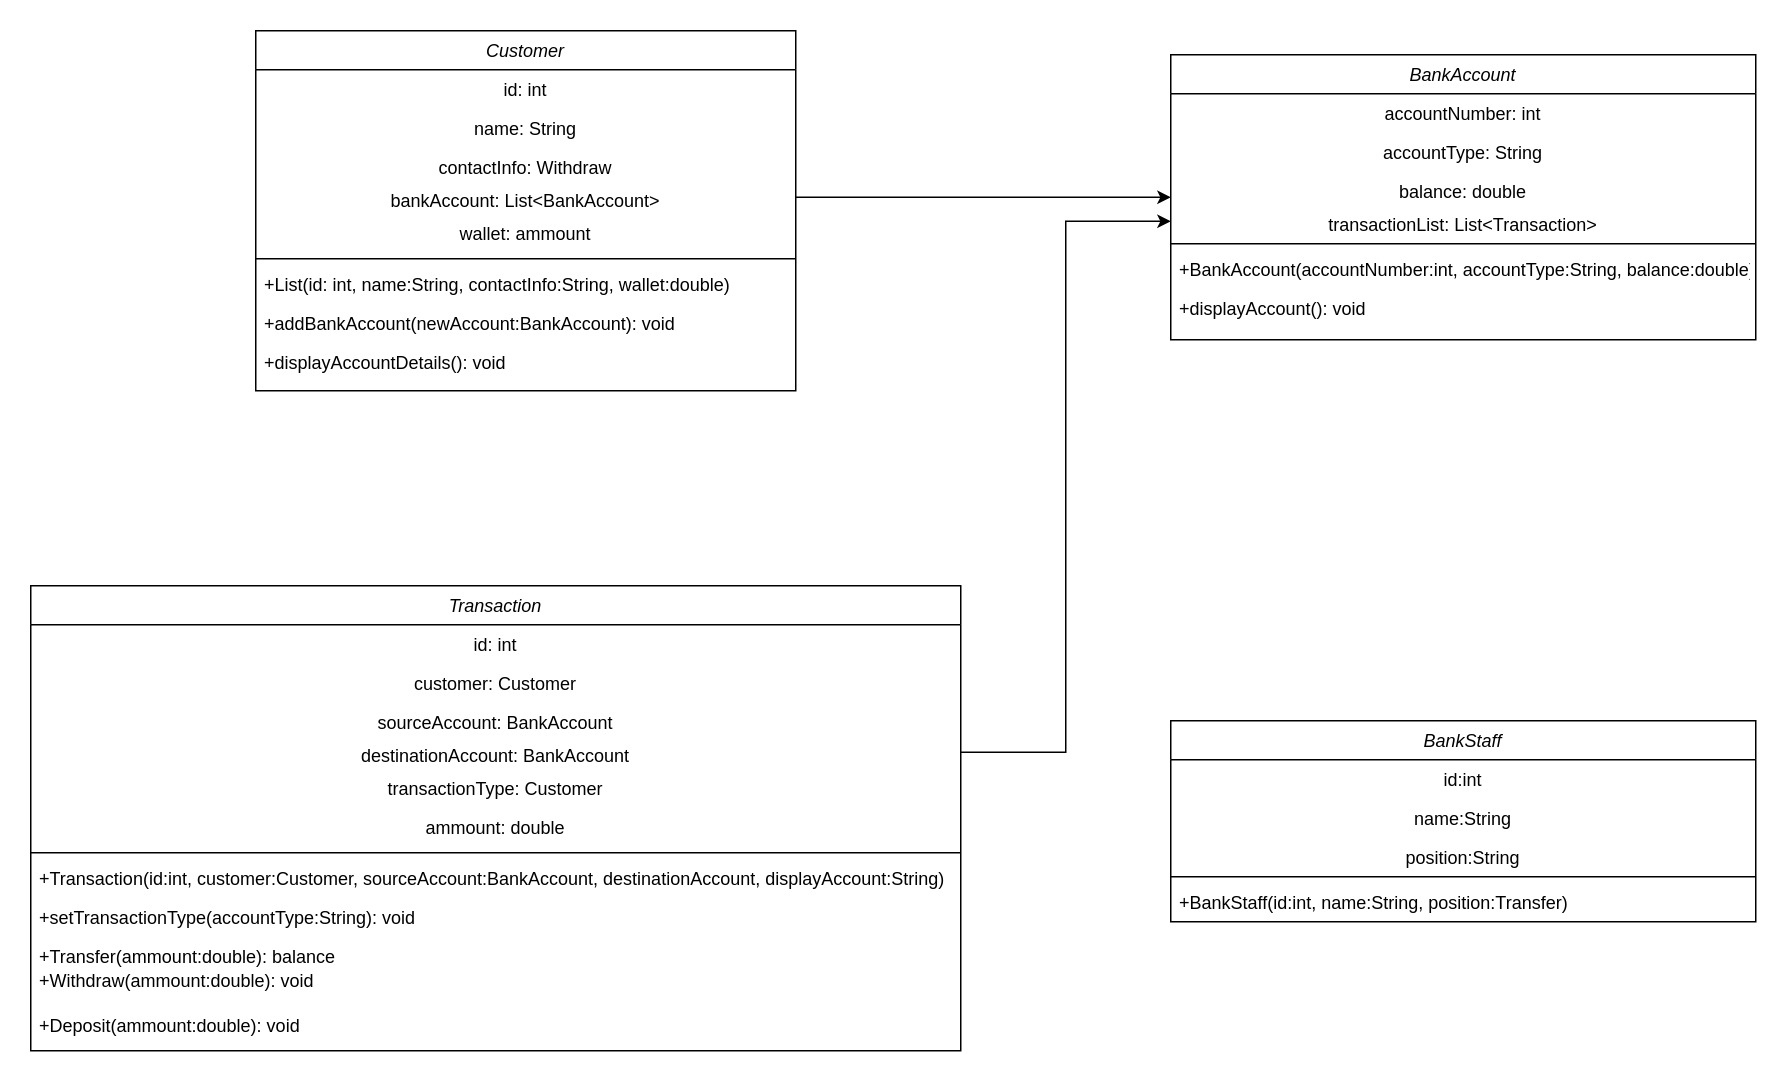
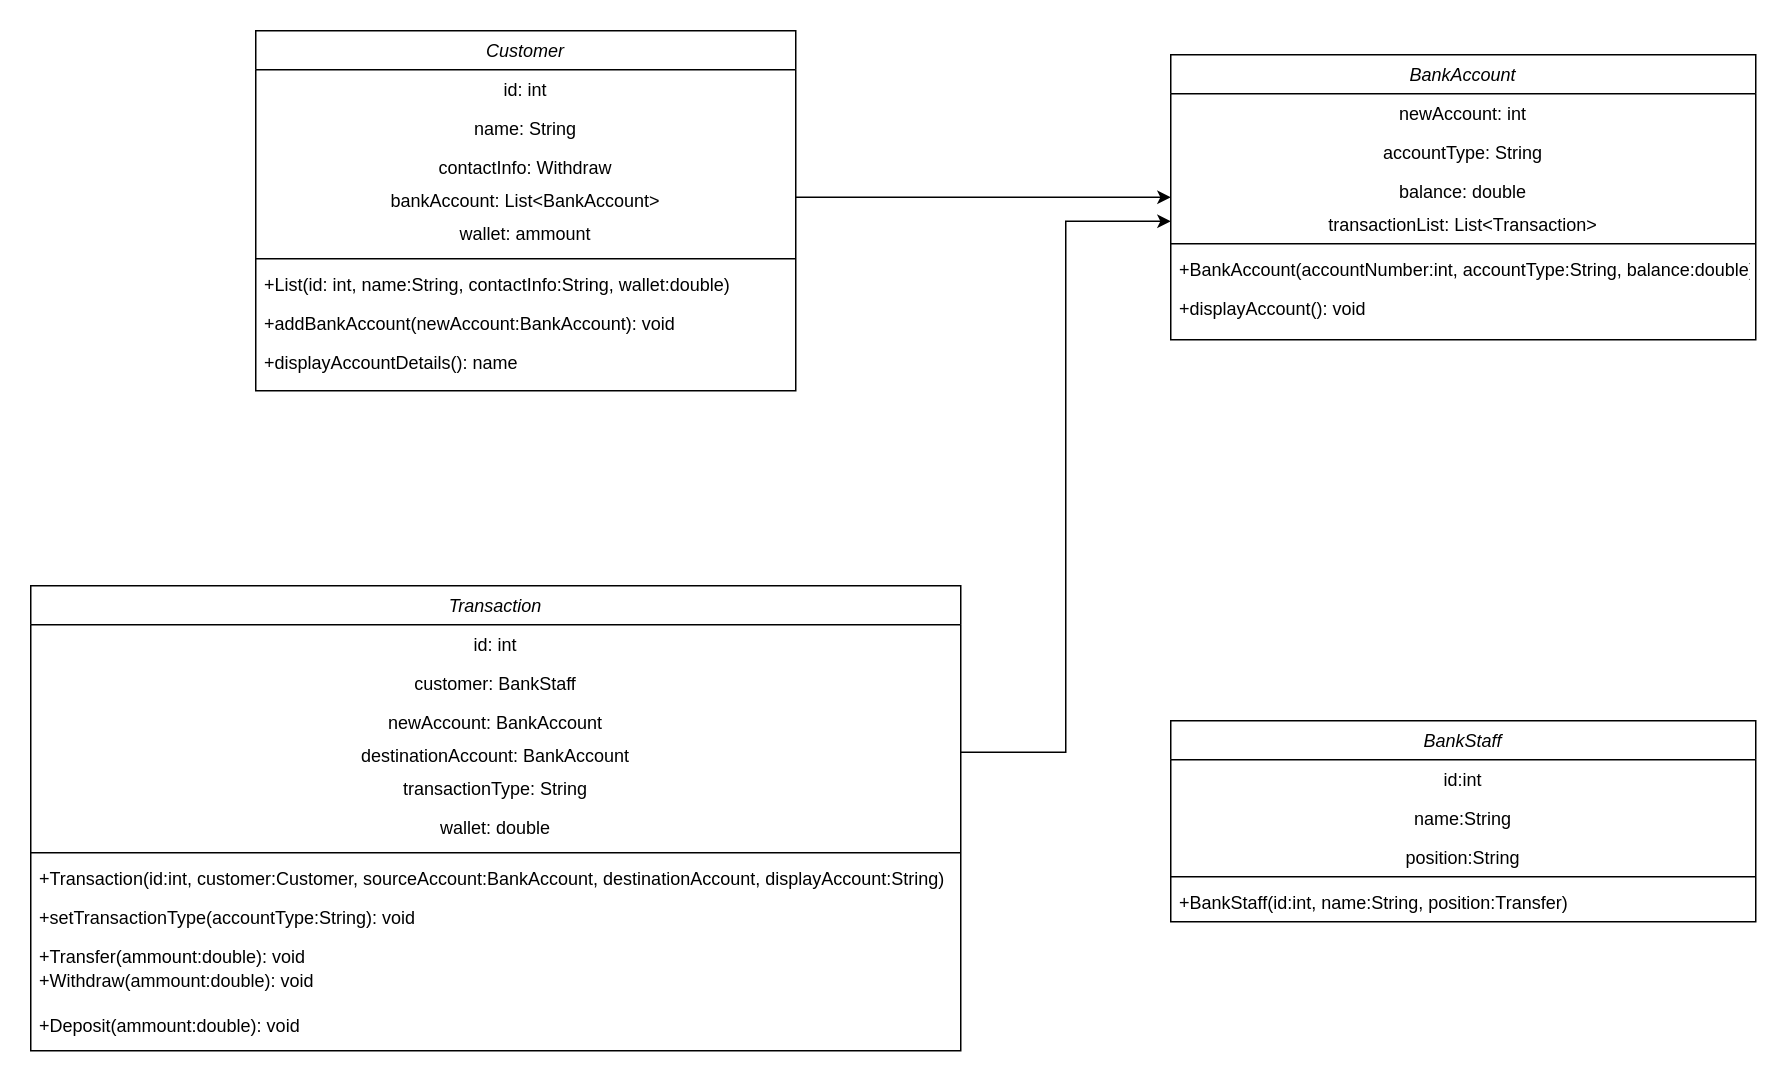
  <mxCell id="0" />
  <mxCell id="1" parent="0" />
  <mxCell id="2" value="Customer" style="swimlane;fontStyle=2;align=center;verticalAlign=top;childLayout=stackLayout;horizontal=1;startSize=26;horizontalStack=0;resizeParent=1;resizeLast=0;collapsible=1;marginBottom=0;rounded=0;shadow=0;strokeWidth=1;" parent="1" vertex="1"><mxGeometry x="170" y="20" width="360" height="240" as="geometry"><mxRectangle x="160" y="60" width="160" height="26" as="alternateBounds" /></mxGeometry></mxCell>
  <mxCell id="3" value="id: int" style="text;align=center;verticalAlign=top;spacingLeft=4;spacingRight=4;overflow=hidden;rotatable=0;points=[[0,0.5],[1,0.5]];portConstraint=eastwest;" parent="2" vertex="1"><mxGeometry y="26" width="360" height="26" as="geometry" /></mxCell>
  <mxCell id="4" value="name: String" style="text;align=center;verticalAlign=top;spacingLeft=4;spacingRight=4;overflow=hidden;rotatable=0;points=[[0,0.5],[1,0.5]];portConstraint=eastwest;rounded=0;shadow=0;html=0;" parent="2" vertex="1"><mxGeometry y="52" width="360" height="26" as="geometry" /></mxCell>
  <mxCell id="5" value="contactInfo: Withdraw" style="text;align=center;verticalAlign=top;spacingLeft=4;spacingRight=4;overflow=hidden;rotatable=0;points=[[0,0.5],[1,0.5]];portConstraint=eastwest;rounded=0;shadow=0;html=0;" parent="2" vertex="1"><mxGeometry y="78" width="360" height="22" as="geometry" /></mxCell>
  <mxCell id="6" value="bankAccount: List&lt;BankAccount&gt;" style="text;align=center;verticalAlign=top;spacingLeft=4;spacingRight=4;overflow=hidden;rotatable=0;points=[[0,0.5],[1,0.5]];portConstraint=eastwest;rounded=0;shadow=0;html=0;" vertex="1" parent="2"><mxGeometry y="100" width="360" height="22" as="geometry" /></mxCell>
  <mxCell id="7" value="wallet: ammount" style="text;align=center;verticalAlign=top;spacingLeft=4;spacingRight=4;overflow=hidden;rotatable=0;points=[[0,0.5],[1,0.5]];portConstraint=eastwest;" vertex="1" parent="2"><mxGeometry y="122" width="360" height="26" as="geometry" /></mxCell>
  <mxCell id="8" value="" style="line;html=1;strokeWidth=1;align=left;verticalAlign=middle;spacingTop=-1;spacingLeft=3;spacingRight=3;rotatable=0;labelPosition=right;points=[];portConstraint=eastwest;" parent="2" vertex="1"><mxGeometry y="148" width="360" height="8" as="geometry" /></mxCell>
  <mxCell id="9" value="+List(id: int, name:String, contactInfo:String, wallet:double)" style="text;align=left;verticalAlign=top;spacingLeft=4;spacingRight=4;overflow=hidden;rotatable=0;points=[[0,0.5],[1,0.5]];portConstraint=eastwest;" parent="2" vertex="1"><mxGeometry y="156" width="360" height="26" as="geometry" /></mxCell>
  <mxCell id="10" value="+addBankAccount(newAccount:BankAccount): void" style="text;align=left;verticalAlign=top;spacingLeft=4;spacingRight=4;overflow=hidden;rotatable=0;points=[[0,0.5],[1,0.5]];portConstraint=eastwest;" vertex="1" parent="2"><mxGeometry y="182" width="360" height="26" as="geometry" /></mxCell>
- <mxCell id="11" value="+displayAccountDetails(): void" style="text;align=left;verticalAlign=top;spacingLeft=4;spacingRight=4;overflow=hidden;rotatable=0;points=[[0,0.5],[1,0.5]];portConstraint=eastwest;" vertex="1" parent="2"><mxGeometry y="208" width="360" height="22" as="geometry" /></mxCell>
+ <mxCell id="11" value="+displayAccountDetails(): name" style="text;align=left;verticalAlign=top;spacingLeft=4;spacingRight=4;overflow=hidden;rotatable=0;points=[[0,0.5],[1,0.5]];portConstraint=eastwest;" vertex="1" parent="2"><mxGeometry y="208" width="360" height="22" as="geometry" /></mxCell>
  <mxCell id="12" value="BankAccount" style="swimlane;fontStyle=2;align=center;verticalAlign=top;childLayout=stackLayout;horizontal=1;startSize=26;horizontalStack=0;resizeParent=1;resizeLast=0;collapsible=1;marginBottom=0;rounded=0;shadow=0;strokeWidth=1;" vertex="1" parent="1"><mxGeometry x="780" y="36" width="390" height="190" as="geometry"><mxRectangle x="160" y="60" width="160" height="26" as="alternateBounds" /></mxGeometry></mxCell>
- <mxCell id="13" value="accountNumber: int" style="text;align=center;verticalAlign=top;spacingLeft=4;spacingRight=4;overflow=hidden;rotatable=0;points=[[0,0.5],[1,0.5]];portConstraint=eastwest;" vertex="1" parent="12"><mxGeometry y="26" width="390" height="26" as="geometry" /></mxCell>
+ <mxCell id="13" value="newAccount: int" style="text;align=center;verticalAlign=top;spacingLeft=4;spacingRight=4;overflow=hidden;rotatable=0;points=[[0,0.5],[1,0.5]];portConstraint=eastwest;" vertex="1" parent="12"><mxGeometry y="26" width="390" height="26" as="geometry" /></mxCell>
  <mxCell id="14" value="accountType: String" style="text;align=center;verticalAlign=top;spacingLeft=4;spacingRight=4;overflow=hidden;rotatable=0;points=[[0,0.5],[1,0.5]];portConstraint=eastwest;rounded=0;shadow=0;html=0;" vertex="1" parent="12"><mxGeometry y="52" width="390" height="26" as="geometry" /></mxCell>
  <mxCell id="15" value="balance: double" style="text;align=center;verticalAlign=top;spacingLeft=4;spacingRight=4;overflow=hidden;rotatable=0;points=[[0,0.5],[1,0.5]];portConstraint=eastwest;rounded=0;shadow=0;html=0;" vertex="1" parent="12"><mxGeometry y="78" width="390" height="22" as="geometry" /></mxCell>
  <mxCell id="16" value="transactionList: List&lt;Transaction&gt;" style="text;align=center;verticalAlign=top;spacingLeft=4;spacingRight=4;overflow=hidden;rotatable=0;points=[[0,0.5],[1,0.5]];portConstraint=eastwest;rounded=0;shadow=0;html=0;" vertex="1" parent="12"><mxGeometry y="100" width="390" height="22" as="geometry" /></mxCell>
  <mxCell id="17" value="" style="line;html=1;strokeWidth=1;align=left;verticalAlign=middle;spacingTop=-1;spacingLeft=3;spacingRight=3;rotatable=0;labelPosition=right;points=[];portConstraint=eastwest;" vertex="1" parent="12"><mxGeometry y="122" width="390" height="8" as="geometry" /></mxCell>
  <mxCell id="18" value="+BankAccount(accountNumber:int, accountType:String, balance:double)" style="text;align=left;verticalAlign=top;spacingLeft=4;spacingRight=4;overflow=hidden;rotatable=0;points=[[0,0.5],[1,0.5]];portConstraint=eastwest;" vertex="1" parent="12"><mxGeometry y="130" width="390" height="26" as="geometry" /></mxCell>
  <mxCell id="19" value="+displayAccount(): void" style="text;align=left;verticalAlign=top;spacingLeft=4;spacingRight=4;overflow=hidden;rotatable=0;points=[[0,0.5],[1,0.5]];portConstraint=eastwest;" vertex="1" parent="12"><mxGeometry y="156" width="390" height="26" as="geometry" /></mxCell>
  <mxCell id="20" value="Transaction" style="swimlane;fontStyle=2;align=center;verticalAlign=top;childLayout=stackLayout;horizontal=1;startSize=26;horizontalStack=0;resizeParent=1;resizeLast=0;collapsible=1;marginBottom=0;rounded=0;shadow=0;strokeWidth=1;" vertex="1" parent="1"><mxGeometry x="20" y="390" width="620" height="310" as="geometry"><mxRectangle x="160" y="60" width="160" height="26" as="alternateBounds" /></mxGeometry></mxCell>
  <mxCell id="21" value="id: int" style="text;align=center;verticalAlign=top;spacingLeft=4;spacingRight=4;overflow=hidden;rotatable=0;points=[[0,0.5],[1,0.5]];portConstraint=eastwest;" vertex="1" parent="20"><mxGeometry y="26" width="620" height="26" as="geometry" /></mxCell>
- <mxCell id="22" value="customer: Customer" style="text;align=center;verticalAlign=top;spacingLeft=4;spacingRight=4;overflow=hidden;rotatable=0;points=[[0,0.5],[1,0.5]];portConstraint=eastwest;rounded=0;shadow=0;html=0;" vertex="1" parent="20"><mxGeometry y="52" width="620" height="26" as="geometry" /></mxCell>
- <mxCell id="23" value="sourceAccount: BankAccount" style="text;align=center;verticalAlign=top;spacingLeft=4;spacingRight=4;overflow=hidden;rotatable=0;points=[[0,0.5],[1,0.5]];portConstraint=eastwest;rounded=0;shadow=0;html=0;" vertex="1" parent="20"><mxGeometry y="78" width="620" height="22" as="geometry" /></mxCell>
+ <mxCell id="22" value="customer: BankStaff" style="text;align=center;verticalAlign=top;spacingLeft=4;spacingRight=4;overflow=hidden;rotatable=0;points=[[0,0.5],[1,0.5]];portConstraint=eastwest;rounded=0;shadow=0;html=0;" vertex="1" parent="20"><mxGeometry y="52" width="620" height="26" as="geometry" /></mxCell>
+ <mxCell id="23" value="newAccount: BankAccount" style="text;align=center;verticalAlign=top;spacingLeft=4;spacingRight=4;overflow=hidden;rotatable=0;points=[[0,0.5],[1,0.5]];portConstraint=eastwest;rounded=0;shadow=0;html=0;" vertex="1" parent="20"><mxGeometry y="78" width="620" height="22" as="geometry" /></mxCell>
  <mxCell id="24" value="destinationAccount: BankAccount" style="text;align=center;verticalAlign=top;spacingLeft=4;spacingRight=4;overflow=hidden;rotatable=0;points=[[0,0.5],[1,0.5]];portConstraint=eastwest;rounded=0;shadow=0;html=0;" vertex="1" parent="20"><mxGeometry y="100" width="620" height="22" as="geometry" /></mxCell>
- <mxCell id="25" value="transactionType: Customer" style="text;align=center;verticalAlign=top;spacingLeft=4;spacingRight=4;overflow=hidden;rotatable=0;points=[[0,0.5],[1,0.5]];portConstraint=eastwest;" vertex="1" parent="20"><mxGeometry y="122" width="620" height="26" as="geometry" /></mxCell>
- <mxCell id="26" value="ammount: double" style="text;align=center;verticalAlign=top;spacingLeft=4;spacingRight=4;overflow=hidden;rotatable=0;points=[[0,0.5],[1,0.5]];portConstraint=eastwest;" vertex="1" parent="20"><mxGeometry y="148" width="620" height="26" as="geometry" /></mxCell>
+ <mxCell id="25" value="transactionType: String" style="text;align=center;verticalAlign=top;spacingLeft=4;spacingRight=4;overflow=hidden;rotatable=0;points=[[0,0.5],[1,0.5]];portConstraint=eastwest;" vertex="1" parent="20"><mxGeometry y="122" width="620" height="26" as="geometry" /></mxCell>
+ <mxCell id="26" value="wallet: double" style="text;align=center;verticalAlign=top;spacingLeft=4;spacingRight=4;overflow=hidden;rotatable=0;points=[[0,0.5],[1,0.5]];portConstraint=eastwest;" vertex="1" parent="20"><mxGeometry y="148" width="620" height="26" as="geometry" /></mxCell>
  <mxCell id="27" value="" style="line;html=1;strokeWidth=1;align=left;verticalAlign=middle;spacingTop=-1;spacingLeft=3;spacingRight=3;rotatable=0;labelPosition=right;points=[];portConstraint=eastwest;" vertex="1" parent="20"><mxGeometry y="174" width="620" height="8" as="geometry" /></mxCell>
  <mxCell id="28" value="+Transaction(id:int, customer:Customer, sourceAccount:BankAccount, destinationAccount, displayAccount:String)" style="text;align=left;verticalAlign=top;spacingLeft=4;spacingRight=4;overflow=hidden;rotatable=0;points=[[0,0.5],[1,0.5]];portConstraint=eastwest;" vertex="1" parent="20"><mxGeometry y="182" width="620" height="26" as="geometry" /></mxCell>
  <mxCell id="29" value="+setTransactionType(accountType:String): void" style="text;align=left;verticalAlign=top;spacingLeft=4;spacingRight=4;overflow=hidden;rotatable=0;points=[[0,0.5],[1,0.5]];portConstraint=eastwest;" vertex="1" parent="20"><mxGeometry y="208" width="620" height="26" as="geometry" /></mxCell>
- <mxCell id="30" value="+Transfer(ammount:double): balance" style="text;align=left;verticalAlign=top;spacingLeft=4;spacingRight=4;overflow=hidden;rotatable=0;points=[[0,0.5],[1,0.5]];portConstraint=eastwest;" vertex="1" parent="20"><mxGeometry y="234" width="620" height="16" as="geometry" /></mxCell>
+ <mxCell id="30" value="+Transfer(ammount:double): void" style="text;align=left;verticalAlign=top;spacingLeft=4;spacingRight=4;overflow=hidden;rotatable=0;points=[[0,0.5],[1,0.5]];portConstraint=eastwest;" vertex="1" parent="20"><mxGeometry y="234" width="620" height="16" as="geometry" /></mxCell>
  <mxCell id="31" value="+Withdraw(ammount:double): void" style="text;align=left;verticalAlign=top;spacingLeft=4;spacingRight=4;overflow=hidden;rotatable=0;points=[[0,0.5],[1,0.5]];portConstraint=eastwest;" vertex="1" parent="20"><mxGeometry y="250" width="620" height="30" as="geometry" /></mxCell>
  <mxCell id="32" value="+Deposit(ammount:double): void" style="text;align=left;verticalAlign=top;spacingLeft=4;spacingRight=4;overflow=hidden;rotatable=0;points=[[0,0.5],[1,0.5]];portConstraint=eastwest;" vertex="1" parent="20"><mxGeometry y="280" width="620" height="26" as="geometry" /></mxCell>
  <mxCell id="33" value="BankStaff" style="swimlane;fontStyle=2;align=center;verticalAlign=top;childLayout=stackLayout;horizontal=1;startSize=26;horizontalStack=0;resizeParent=1;resizeLast=0;collapsible=1;marginBottom=0;rounded=0;shadow=0;strokeWidth=1;" vertex="1" parent="1"><mxGeometry x="780" y="480" width="390" height="134" as="geometry"><mxRectangle x="160" y="60" width="160" height="26" as="alternateBounds" /></mxGeometry></mxCell>
  <mxCell id="34" value="id:int" style="text;align=center;verticalAlign=top;spacingLeft=4;spacingRight=4;overflow=hidden;rotatable=0;points=[[0,0.5],[1,0.5]];portConstraint=eastwest;" vertex="1" parent="33"><mxGeometry y="26" width="390" height="26" as="geometry" /></mxCell>
  <mxCell id="35" value="name:String" style="text;align=center;verticalAlign=top;spacingLeft=4;spacingRight=4;overflow=hidden;rotatable=0;points=[[0,0.5],[1,0.5]];portConstraint=eastwest;rounded=0;shadow=0;html=0;" vertex="1" parent="33"><mxGeometry y="52" width="390" height="26" as="geometry" /></mxCell>
  <mxCell id="36" value="position:String" style="text;align=center;verticalAlign=top;spacingLeft=4;spacingRight=4;overflow=hidden;rotatable=0;points=[[0,0.5],[1,0.5]];portConstraint=eastwest;rounded=0;shadow=0;html=0;" vertex="1" parent="33"><mxGeometry y="78" width="390" height="22" as="geometry" /></mxCell>
  <mxCell id="37" value="" style="line;html=1;strokeWidth=1;align=left;verticalAlign=middle;spacingTop=-1;spacingLeft=3;spacingRight=3;rotatable=0;labelPosition=right;points=[];portConstraint=eastwest;" vertex="1" parent="33"><mxGeometry y="100" width="390" height="8" as="geometry" /></mxCell>
  <mxCell id="38" value="+BankStaff(id:int, name:String, position:Transfer)" style="text;align=left;verticalAlign=top;spacingLeft=4;spacingRight=4;overflow=hidden;rotatable=0;points=[[0,0.5],[1,0.5]];portConstraint=eastwest;" vertex="1" parent="33"><mxGeometry y="108" width="390" height="26" as="geometry" /></mxCell>
  <mxCell id="39" style="edgeStyle=orthogonalEdgeStyle;rounded=0;orthogonalLoop=1;jettySize=auto;html=1;" edge="1" parent="1" source="6" target="12"><mxGeometry relative="1" as="geometry" /></mxCell>
  <mxCell id="40" style="edgeStyle=orthogonalEdgeStyle;rounded=0;orthogonalLoop=1;jettySize=auto;html=1;" edge="1" parent="1" source="24" target="16"><mxGeometry relative="1" as="geometry" /></mxCell>
